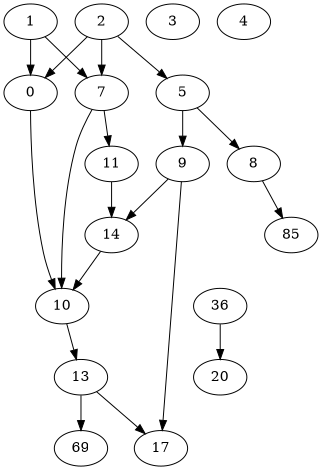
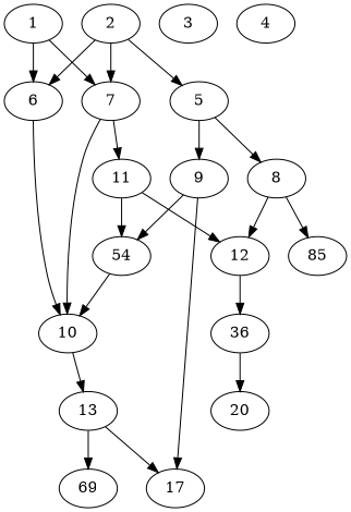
  digraph {
    node [alpha=0.13]
    1 [alpha=0.08 expect_size=48617472]
-   6 [alpha=0.15 expect_size=42767360 label=0]
+   6 [alpha=0.15 expect_size=42767360]
    7 [alpha=0.18 expect_size=35999744]
    10 [expect_size=19364864]
    11 [alpha=0.06 expect_size=7154688]
    13 [alpha=0.01 expect_size=21186560]
-   14 [alpha=0.03 expect_size=5325824]
+   12 [alpha=0.14 expect_size=27205632]
+   14 [alpha=0.03 expect_size=5325824 label=54]
    2 [alpha=0.17 expect_size=18633728]
    5 [alpha=0.04 expect_size=11993088]
    8 [expect_size=32739328]
    9 [alpha=0.19 expect_size=29742080]
    n13 [alpha=0.02 expect_size=7289856 label=85]
    17 [alpha=0.20 expect_size=51633152]
    3 [expect_size=20386816]
    4 [alpha=0.01 expect_size=26681344]
    n17 [alpha=0.12 expect_size=16700416 label=36]
    n18 [alpha=0.17 expect_size=30113792 label=69]
    20 [alpha=0.02 expect_size=27045888]
    1 -> 6
    1 -> 7
    6 -> 10
    7 -> 10
    7 -> 11
    10 -> 13
+   11 -> 12
    11 -> 14
    13 -> 17
    13 -> n18
+   12 -> n17
    14 -> 10
    2 -> 6
    2 -> 7
    2 -> 5
    5 -> 8
    5 -> 9
+   8 -> 12
    8 -> n13
    9 -> 14
    9 -> 17
    n17 -> 20
  }
